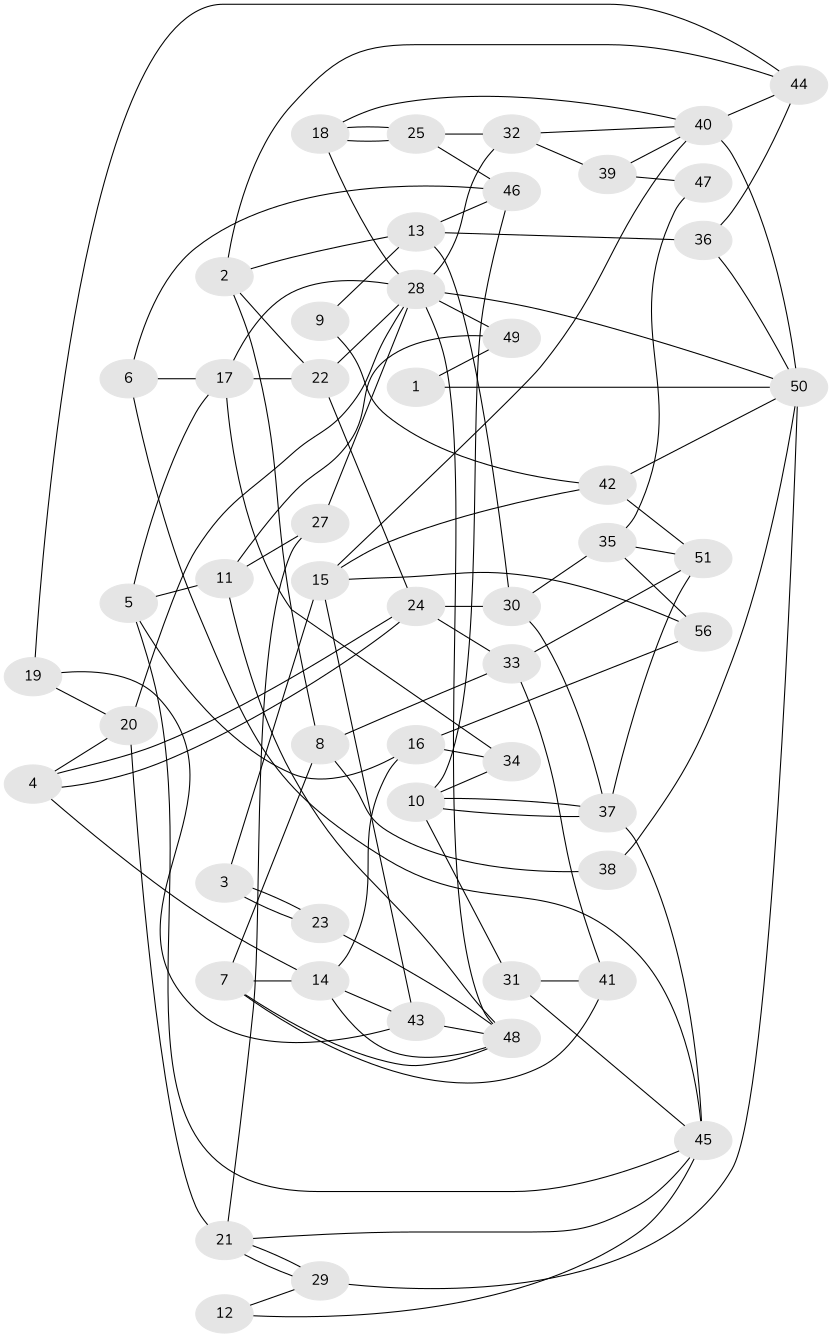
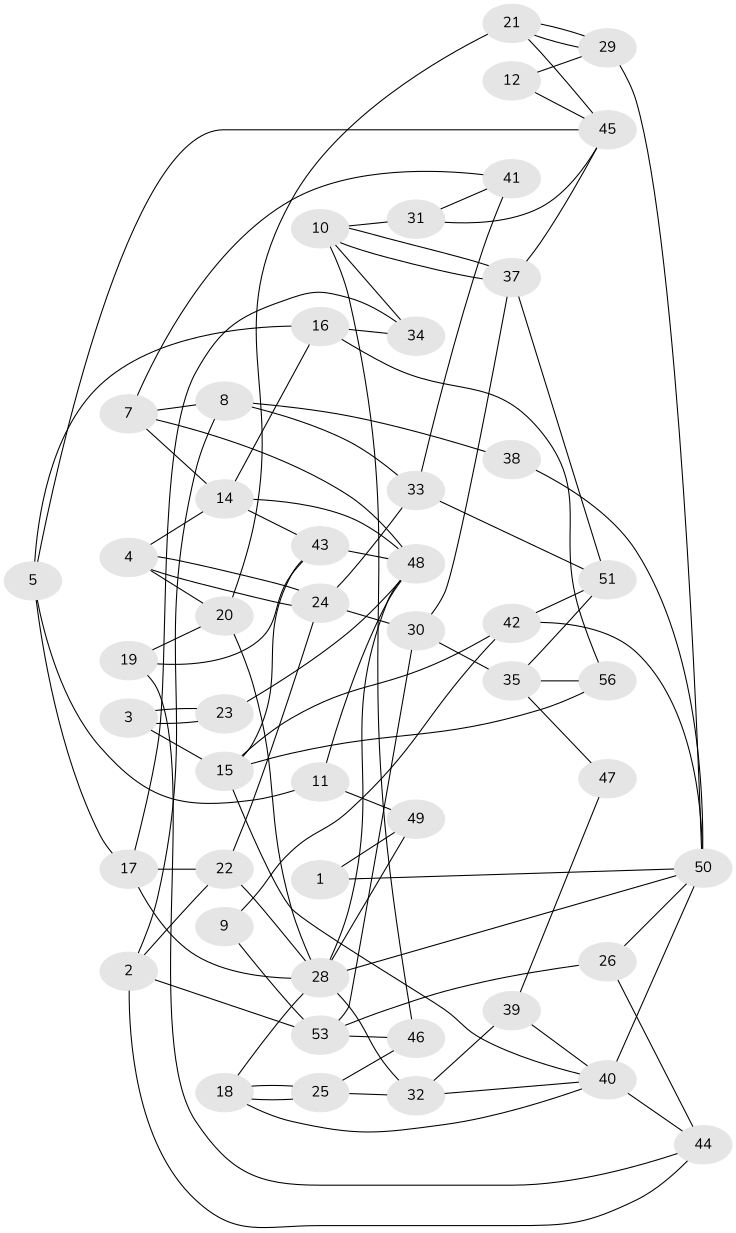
  graph {
    fontname=Nunito
    rankdir=LR
    node [color=gray90 fontname=Nunito style=filled]
    edge [fontname=Nunito]
    1
    49
    50
    2
    8
-   13
+   13 [label=53]
    22
    44
    33
    38
    46
-   26 [label=36]
+   26
    30
    24
    28
    3
    15
    23
    42
    43
    n21 [label=56]
    40
    48
    4
    14
    20
    16
    21
    5
    11
    17
    45
-   27
    34
-   6
    7
    41
    51
    9
    10
    31
    37
    12
    29
    35
    32
    18
    25
    19
    39
    47
    1 -- 49
    1 -- 50
    2 -- 8
    2 -- 13
    2 -- 22
    2 -- 44
    8 -- 33
    8 -- 38
    13 -- 46
    13 -- 26
    13 -- 30
    22 -- 24
    22 -- 28
    33 -- 41
    33 -- 51
    38 -- 50
    26 -- 50
    26 -- 44
    30 -- 37
    30 -- 35
    24 -- 33
    24 -- 30
    28 -- 49
    28 -- 50
    28 -- 48
    28 -- 32
    3 -- 15
    3 -- 23
    3 -- 23
    15 -- 42
    15 -- 43
    15 -- n21
    15 -- 40
    23 -- 48
    42 -- 50
    42 -- 51
    43 -- 48
    40 -- 50
    40 -- 44
    4 -- 24
    4 -- 24
    4 -- 14
    4 -- 20
    14 -- 43
    14 -- 48
    14 -- 16
    20 -- 28
    20 -- 21
    16 -- n21
    16 -- 34
    21 -- 45
-   21 -- 27
    21 -- 29
    21 -- 29
    5 -- 16
    5 -- 11
    5 -- 17
    5 -- 45
    11 -- 49
    11 -- 48
-   11 -- 27
    17 -- 22
    17 -- 28
    17 -- 34
-   27 -- 28
-   6 -- 46
-   6 -- 17
-   6 -- 45
    7 -- 8
    7 -- 48
    7 -- 14
    7 -- 41
    9 -- 13
    9 -- 42
    10 -- 46
    10 -- 34
    10 -- 31
    10 -- 37
    10 -- 37
    31 -- 45
    31 -- 41
    37 -- 45
    37 -- 51
    12 -- 45
    12 -- 29
    29 -- 50
    35 -- n21
    35 -- 51
    35 -- 47
    32 -- 40
    32 -- 39
    18 -- 28
    18 -- 40
    18 -- 25
    18 -- 25
    25 -- 46
    25 -- 32
    19 -- 44
    19 -- 43
    19 -- 20
    39 -- 40
    39 -- 47
  }
